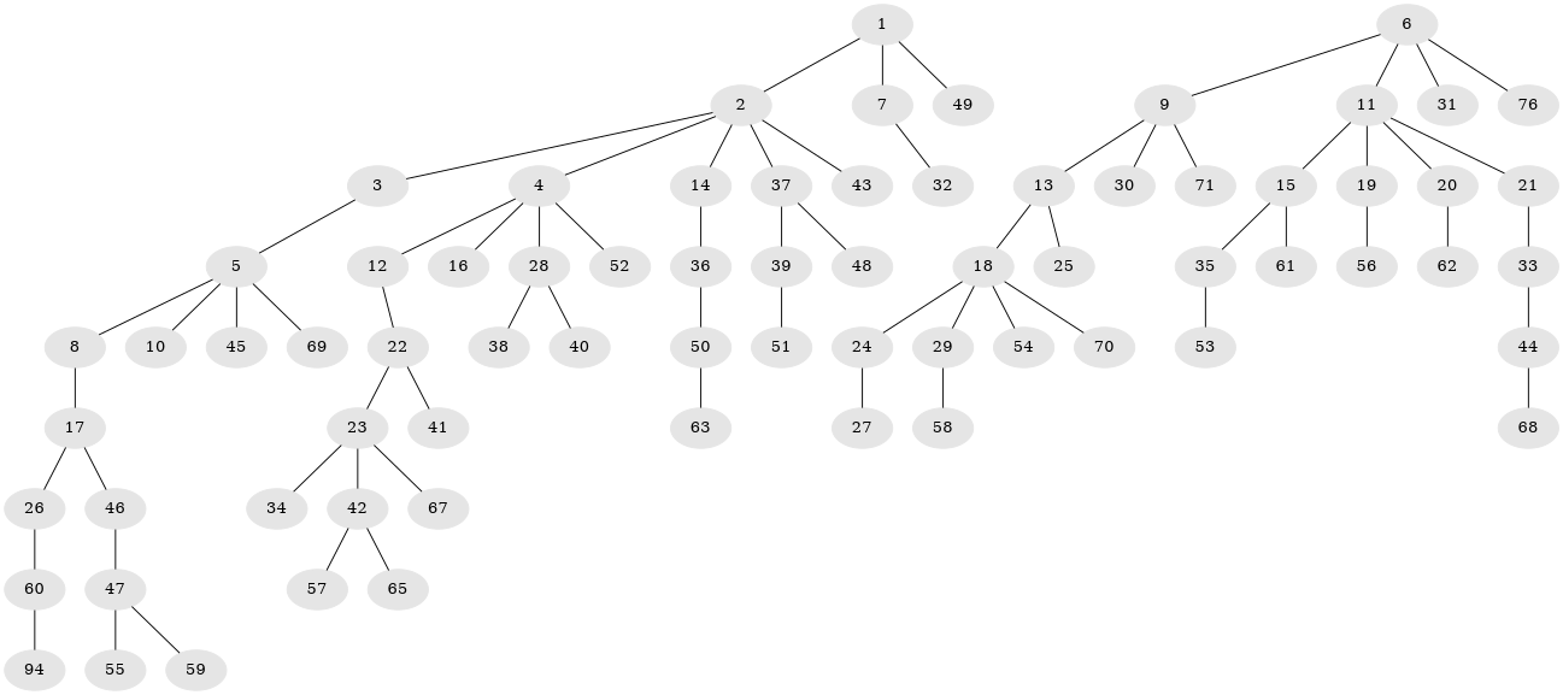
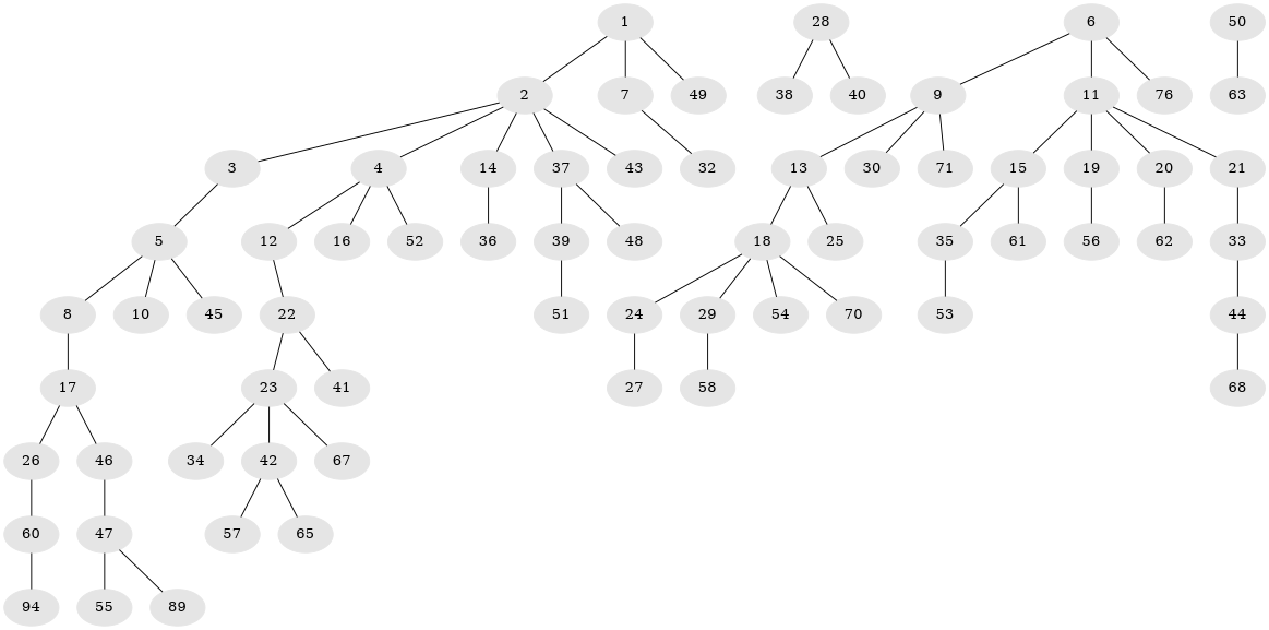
  graph {
    node [color=gray90 style=filled]
    1
    2
    7
    49
    3
    4
    14
    37
    43
    32
    5
    12
    16
    28
    52
    36
    39
    48
    8
    10
    45
-   69
    22
    38
    40
    6
    9
    11
-   31
    n30 [label=76]
    17
    13
    30
    71
    15
    19
    20
    21
    26
    46
    18
    25
    35
    61
    56
    62
    33
    23
    41
    24
    29
    54
    70
    50
    53
    60
    47
    27
    58
    44
    34
    42
    67
    57
    65
    n66 [label=94]
    68
    63
    51
    55
-   59
+   59 [label=89]
    1 -- 2
    1 -- 7
    1 -- 49
    2 -- 3
    2 -- 4
    2 -- 14
    2 -- 37
    2 -- 43
    7 -- 32
    3 -- 5
    4 -- 12
    4 -- 16
-   4 -- 28
    4 -- 52
    14 -- 36
    37 -- 39
    37 -- 48
    5 -- 8
    5 -- 10
    5 -- 45
-   5 -- 69
    12 -- 22
    28 -- 38
    28 -- 40
-   36 -- 50
    39 -- 51
    8 -- 17
    22 -- 23
    22 -- 41
    6 -- 9
    6 -- 11
-   6 -- 31
    6 -- n30
    9 -- 13
    9 -- 30
    9 -- 71
    11 -- 15
    11 -- 19
    11 -- 20
    11 -- 21
    17 -- 26
    17 -- 46
    13 -- 18
    13 -- 25
    15 -- 35
    15 -- 61
    19 -- 56
    20 -- 62
    21 -- 33
    26 -- 60
    46 -- 47
    18 -- 24
    18 -- 29
    18 -- 54
    18 -- 70
    35 -- 53
    33 -- 44
    23 -- 34
    23 -- 42
    23 -- 67
    24 -- 27
    29 -- 58
    50 -- 63
    60 -- n66
    47 -- 55
    47 -- 59
    44 -- 68
    42 -- 57
    42 -- 65
  }
